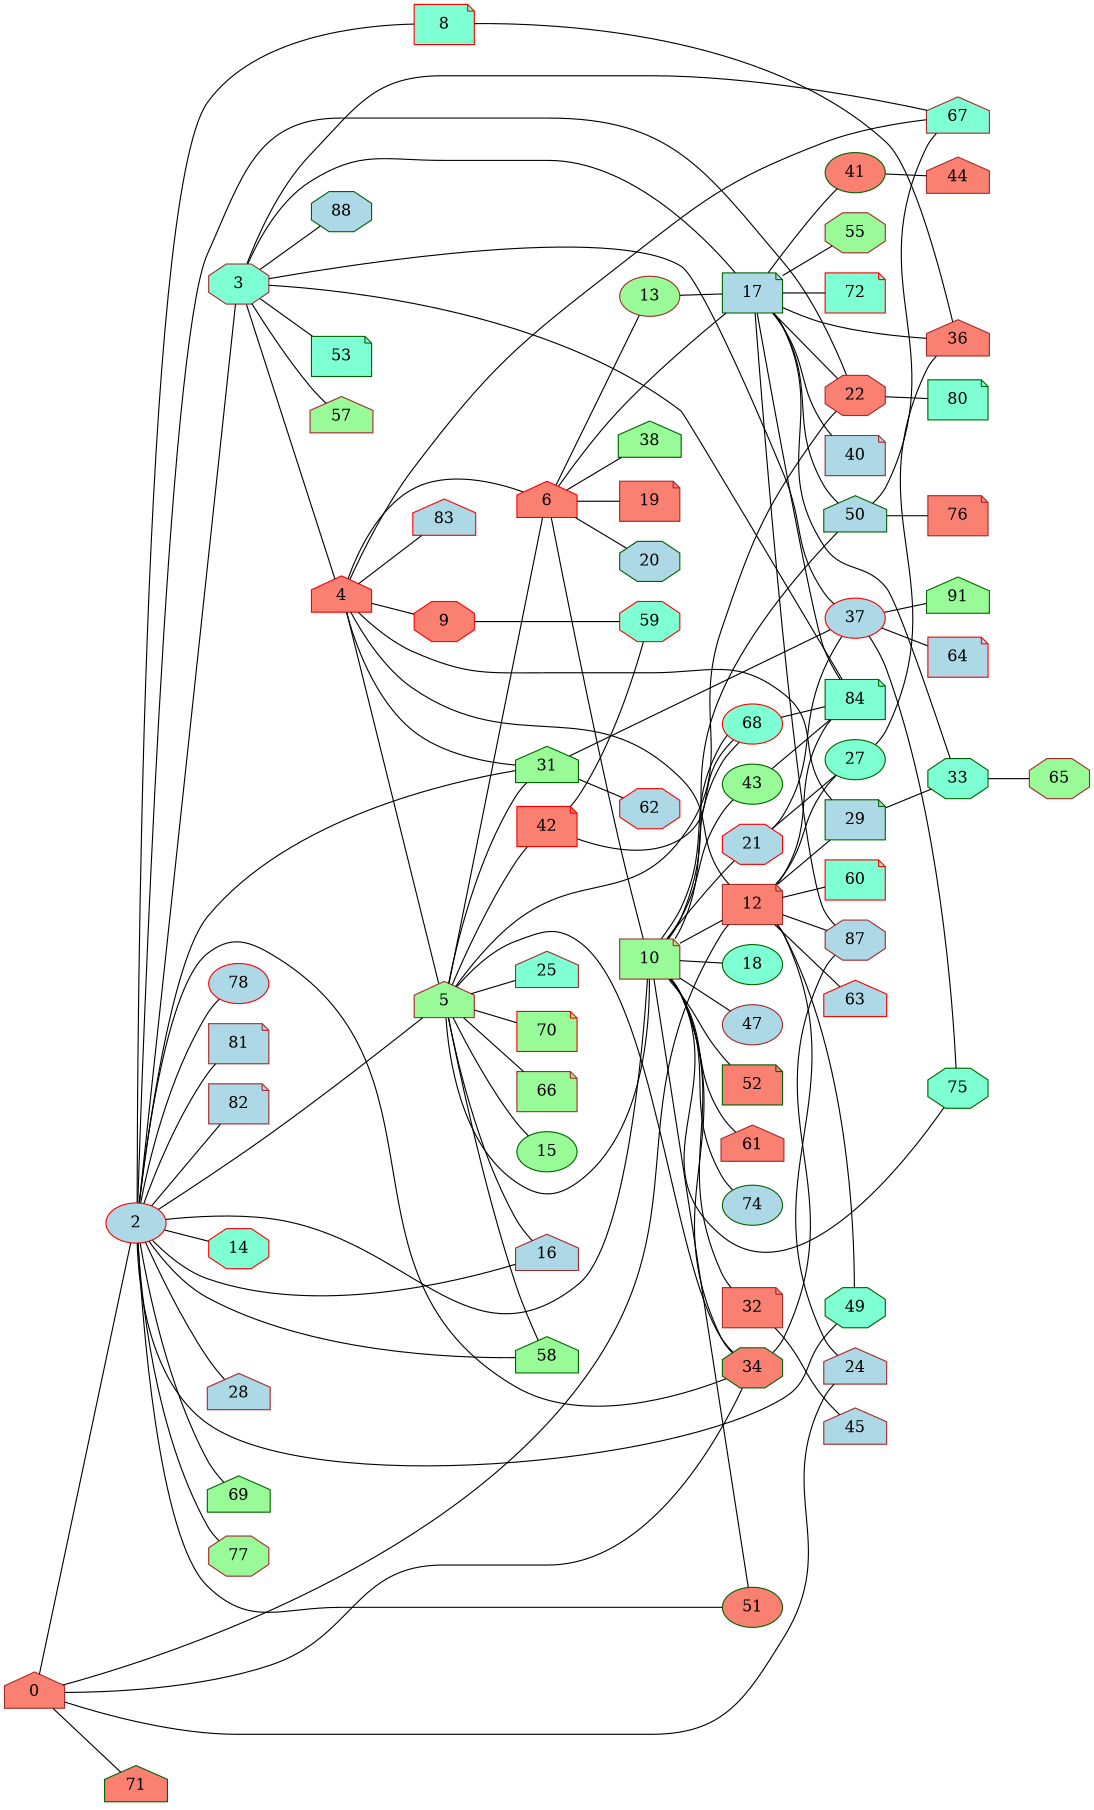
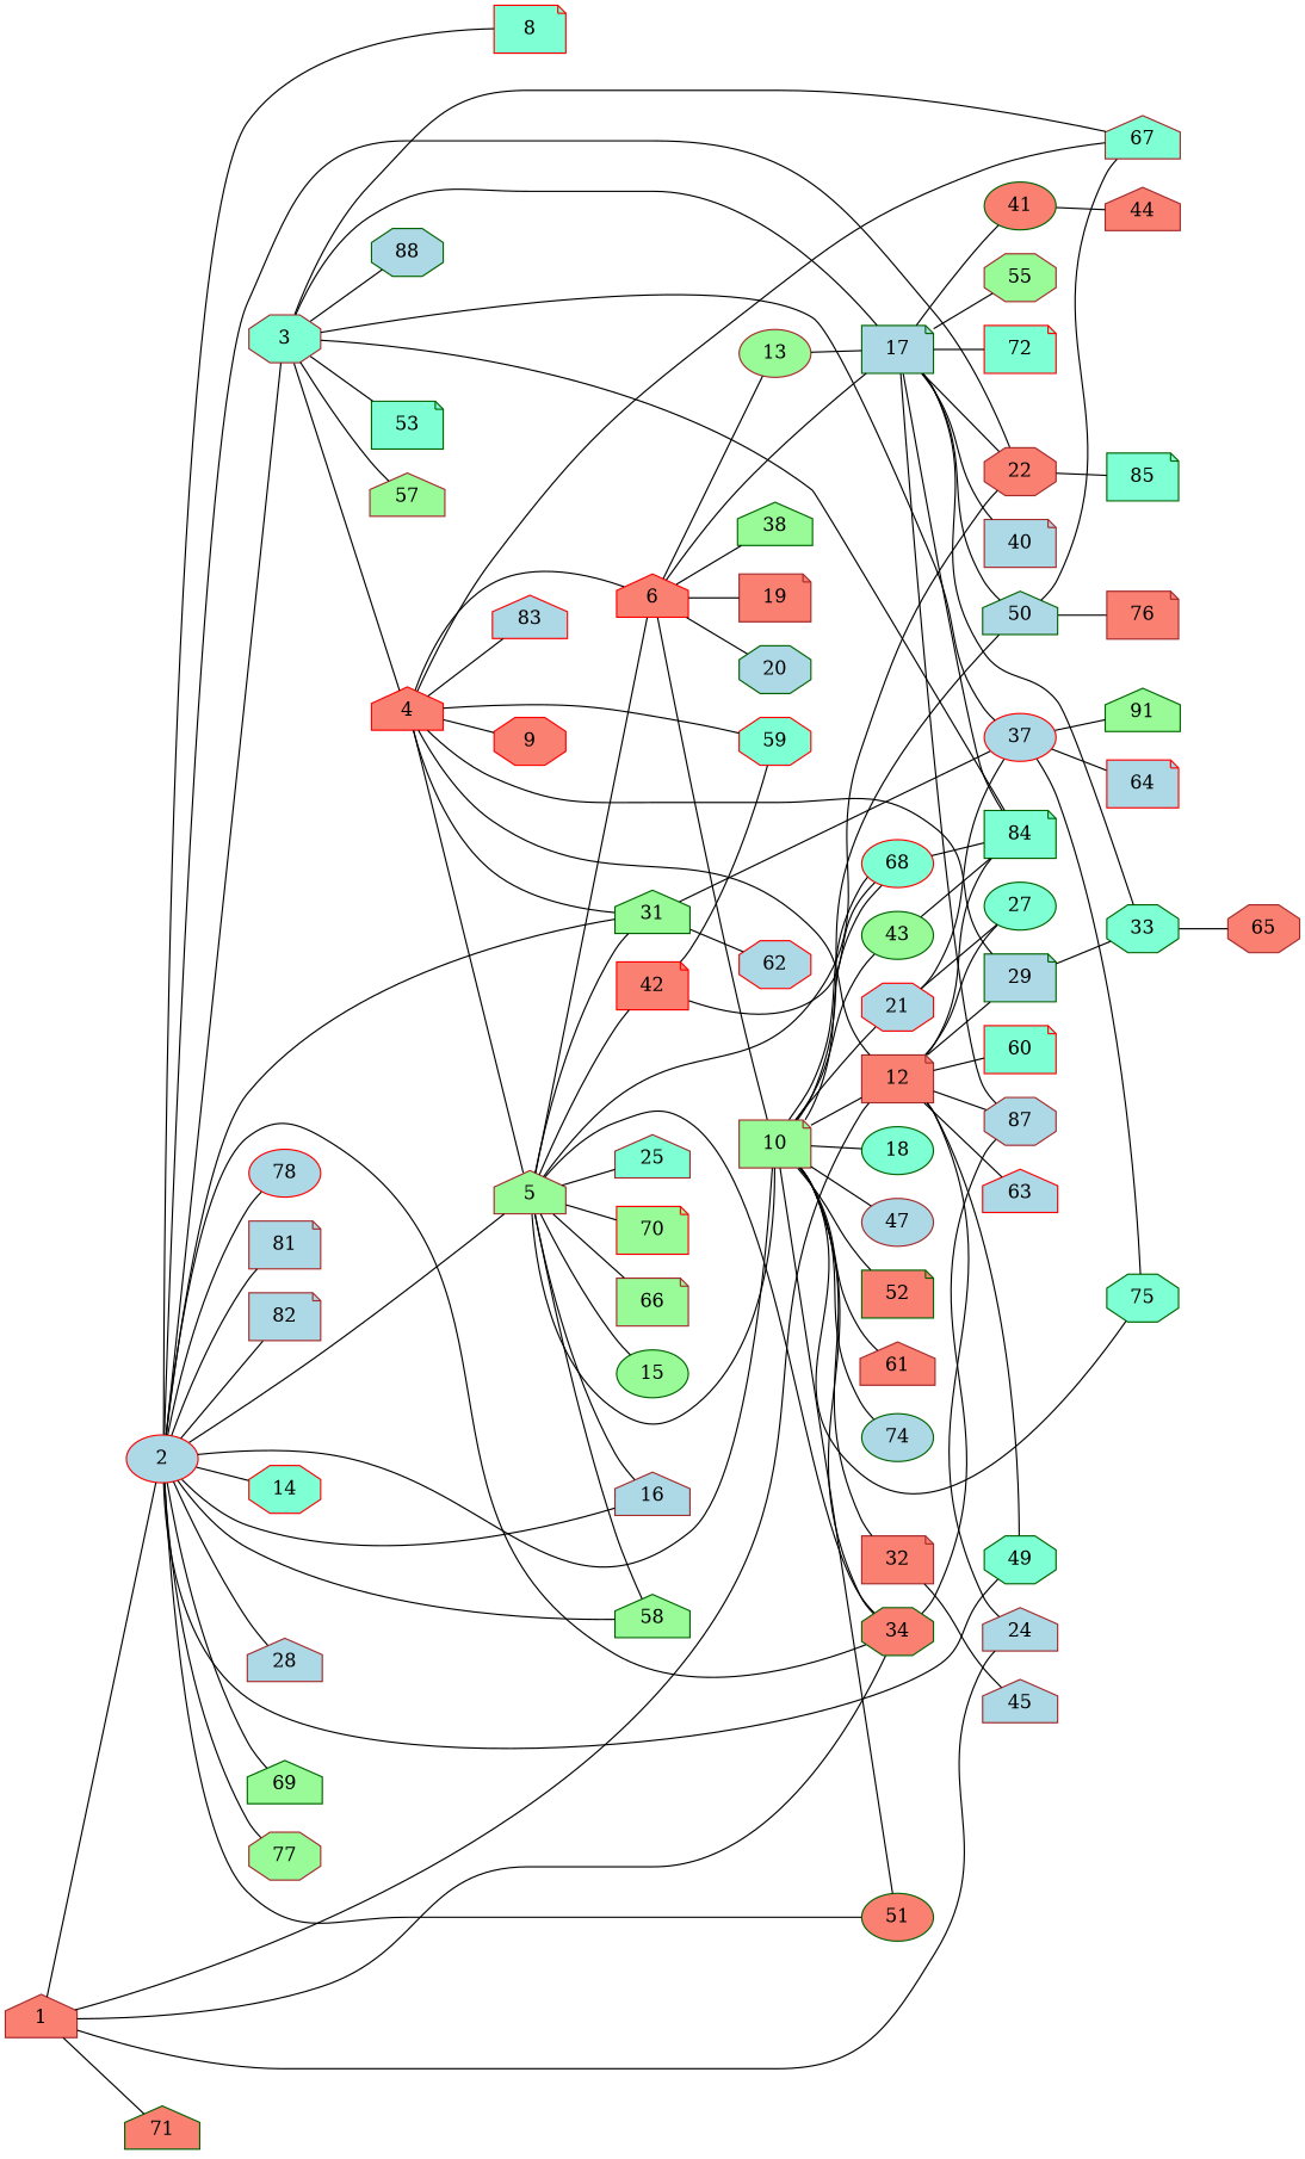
  graph {
    rankdir=LR
    node [color=brown fillcolor=lightblue shape=house style=filled]
-   1 [fillcolor=salmon super="+46" label=0]
+   1 [fillcolor=salmon super="+46"]
    2 [color=red shape=ellipse super="+11"]
    12 [fillcolor=salmon shape=note super="+86"]
    24 [super="+79"]
    34 [color=darkgreen fillcolor=salmon shape=octagon super="+48"]
    71 [color=darkgreen fillcolor=salmon]
    3 [fillcolor=aquamarine shape=octagon super="+54"]
    5 [fillcolor=palegreen super="+26"]
    8 [color=red fillcolor=aquamarine shape=note]
    10 [fillcolor=palegreen shape=note super="+73"]
    14 [color=red fillcolor=aquamarine shape=octagon]
    16
    22 [fillcolor=salmon shape=octagon]
    28
    31 [color=darkgreen fillcolor=palegreen super="+35"]
    49 [color=darkgreen fillcolor=aquamarine shape=octagon]
    51 [color=darkgreen fillcolor=salmon shape=ellipse]
    58 [color=darkgreen fillcolor=palegreen]
    69 [color=darkgreen fillcolor=palegreen]
    77 [fillcolor=palegreen shape=octagon]
    78 [color=red shape=ellipse]
    81 [shape=note]
    82 [shape=note]
    84 [color=darkgreen fillcolor=aquamarine shape=note super="+85"]
    29 [color=darkgreen shape=note]
    27 [color=darkgreen fillcolor=aquamarine shape=ellipse]
    60 [color=red fillcolor=aquamarine shape=note]
    63 [color=red]
    87 [shape=octagon]
    4 [color=red fillcolor=salmon super="+23"]
    17 [color=darkgreen shape=note super="+30"]
    37 [color=red shape=ellipse super="+39"]
    53 [color=darkgreen fillcolor=aquamarine shape=note]
    57 [fillcolor=palegreen]
    67 [fillcolor=aquamarine]
    88 [color=darkgreen shape=octagon]
    6 [color=red fillcolor=salmon super="+7"]
    15 [color=darkgreen fillcolor=palegreen shape=ellipse]
    25 [fillcolor=aquamarine]
    42 [color=red fillcolor=salmon shape=note super="+90"]
    66 [fillcolor=palegreen shape=note]
    70 [color=red fillcolor=palegreen shape=note]
-   36 [fillcolor=salmon super="+89"]
    18 [color=darkgreen fillcolor=aquamarine shape=ellipse]
    21 [color=red shape=octagon]
    32 [fillcolor=salmon shape=note]
    43 [color=darkgreen fillcolor=palegreen shape=ellipse]
    47 [shape=ellipse]
    50 [color=darkgreen]
    52 [color=darkgreen fillcolor=salmon shape=note]
    61 [fillcolor=salmon]
    68 [color=red fillcolor=aquamarine shape=ellipse]
    74 [color=darkgreen shape=ellipse]
    75 [color=darkgreen fillcolor=aquamarine shape=octagon]
-   80 [color=darkgreen fillcolor=aquamarine shape=note]
+   80 [color=darkgreen fillcolor=aquamarine shape=note label=85]
    62 [color=red shape=octagon]
    9 [color=red fillcolor=salmon shape=octagon]
    59 [color=red fillcolor=aquamarine shape=octagon]
    83 [color=red]
    33 [color=darkgreen fillcolor=aquamarine shape=octagon]
    40 [shape=note]
    41 [color=darkgreen fillcolor=salmon shape=ellipse]
    55 [fillcolor=palegreen shape=octagon]
    72 [color=red fillcolor=aquamarine shape=note]
    64 [color=red shape=note]
    91 [color=darkgreen fillcolor=palegreen]
    13 [fillcolor=palegreen shape=ellipse]
    19 [fillcolor=salmon shape=note]
    20 [color=darkgreen shape=octagon]
    38 [color=darkgreen fillcolor=palegreen]
    45
    76 [fillcolor=salmon shape=note]
-   65 [fillcolor=palegreen shape=octagon]
+   65 [fillcolor=salmon shape=octagon]
    44 [fillcolor=salmon]
    1 -- 2
    1 -- 12
    1 -- 24
    1 -- 34
    1 -- 71
    2 -- 34
    2 -- 3
    2 -- 5
    2 -- 8
    2 -- 10
    2 -- 14
    2 -- 16
    2 -- 22
    2 -- 28
    2 -- 31
    2 -- 49
    2 -- 51 [weight=2]
    2 -- 58
    2 -- 69
    2 -- 77
    2 -- 78
    2 -- 81
    2 -- 82
    12 -- 24
    12 -- 49
    12 -- 84
    12 -- 29
    12 -- 27
    12 -- 60
    12 -- 63
    12 -- 87
    34 -- 87
    3 -- 84
    3 -- 4
    3 -- 17
    3 -- 37 [weight=2]
    3 -- 53
    3 -- 57
    3 -- 67
    3 -- 88
    5 -- 34
    5 -- 10
    5 -- 16
    5 -- 22
    5 -- 31
    5 -- 58
    5 -- 6
    5 -- 15
    5 -- 25
    5 -- 42
    5 -- 66
    5 -- 70
-   8 -- 36
    10 -- 12
    10 -- 34
    10 -- 51
    10 -- 18
    10 -- 21
    10 -- 32
    10 -- 43
    10 -- 47
    10 -- 50
    10 -- 52
    10 -- 61
    10 -- 68
    10 -- 68
    10 -- 74
    10 -- 75
    22 -- 80
    31 -- 37
    31 -- 62
    29 -- 33
-   27 -- 36
    4 -- 12
    4 -- 5
    4 -- 31
    4 -- 29
    4 -- 67
    4 -- 6
    4 -- 9
-   9 -- 59
+   4 -- 59
    4 -- 83
    17 -- 22
    17 -- 84
    17 -- 87
-   17 -- 36
    17 -- 50
    17 -- 33
    17 -- 40
    17 -- 41
    17 -- 55
    17 -- 72
    37 -- 75
    37 -- 64
    37 -- 91
    6 -- 10 [weight=2]
    6 -- 17
    6 -- 13
    6 -- 19
    6 -- 20
    6 -- 38
    42 -- 68
    42 -- 59
    21 -- 27
    21 -- 37
    32 -- 45
    43 -- 84
    50 -- 67
    50 -- 76
    68 -- 84
    33 -- 65
    41 -- 44
    13 -- 17
  }
